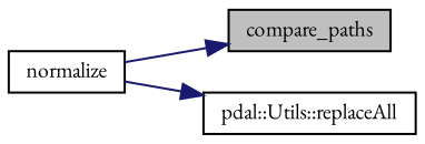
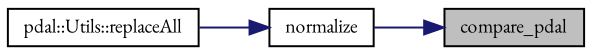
  digraph {
    fontname="EB Garamond"
    rankdir=LR
    node [color=black fillcolor=white fontname="EB Garamond" fontsize=10 shape=record style=filled]
    edge [color=midnightblue fontname="EB Garamond" fontsize=10 labelfontname=Helvetica labelfontsize=10 style=solid]
-   n1 [fillcolor=grey75 fontcolor=black height=0.2 label=compare_paths width=0.4]
+   n1 [fillcolor=grey75 fontcolor=black height=0.2 label=compare_pdal width=0.4]
    n2 [height=0.2 label=normalize width=0.4]
    n3 [height=0.2 label="pdal::Utils::replaceAll" width=0.4]
    n2 -> n1
-   n2 -> n3
+   n3 -> n2
  }
